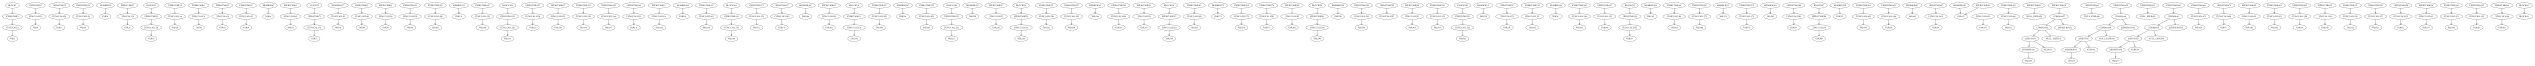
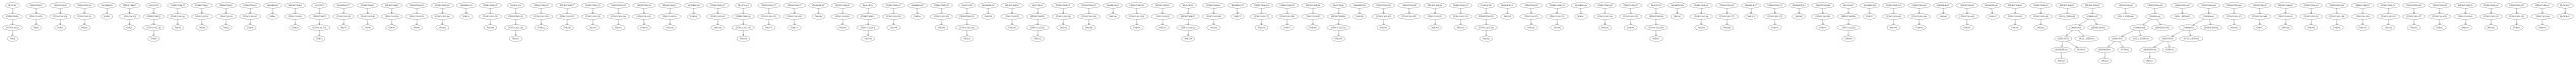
  digraph {
    fontname="EB Garamond"
    node [fontname="EB Garamond"]
    edge [arrowhead=odot fontname="EB Garamond"]
    FUNCCALL6
    VAR2
    EXPRSTMR1
    FUNCCALL12
    VAR8
    EXPRSTMR7
    FUNCCALL18
    VAR14
    EXPRSTMR13
    FUNCCALL24
    VAR20
    EXPRSTMR19
    MEMBER29
    VAR28
    FUNCCALL31
    VAR26
    EXPRSTMR25
    BLOCK0
    FUNCCALL38
    VAR34
    EXPRSTMR33
    FUNCCALL44
    VAR40
    EXPRSTMR39
    FUNCCALL50
    VAR46
    EXPRSTMR45
    FUNCCALL56
    VAR52
    EXPRSTMR51
    FUNCCALL62
    VAR58
    EXPRSTMR57
    MEMBER67
    VAR66
    FUNCCALL69
    VAR64
    EXPRSTMR63
    BLOCK32
    FUNCCALL76
    VAR72
    EXPRSTMR71
    FUNCCALL82
    VAR78
    n45 [label=MEMZERO77]
    FUNCCALL88
    VAR84
    EXPRSTMR83
    FUNCCALL94
    VAR90
    EXPRSTMR89
    FUNCCALL100
    VAR96
    EXPRSTMR95
    FUNCCALL106
    VAR102
    EXPRSTMR101
    MEMBER111
    VAR110
    FUNCCALL113
    VAR108
    EXPRSTMR107
    BLOCK70
    FUNCCALL120
    VAR116
    EXPRSTMR115
    FUNCCALL126
    VAR122
    EXPRSTMR121
    FUNCCALL132
    VAR128
    EXPRSTMR127
    FUNCCALL138
    VAR134
    EXPRSTMR133
    FUNCCALL144
    VAR140
    EXPRSTMR139
    FUNCCALL150
    VAR146
    EXPRSTMR145
    FUNCCALL156
    VAR152
    EXPRSTMR151
    MEMBER161
    VAR160
    FUNCCALL163
    VAR158
    EXPRSTMR157
    BLOCK114
    FUNCCALL170
    VAR166
    EXPRSTMR165
    FUNCCALL176
    VAR172
    EXPRSTMR171
    FUNCCALL182
    VAR178
    EXPRSTMR177
    MEMBER187
    VAR186
    FUNCCALL189
    VAR184
    EXPRSTMR183
    BLOCK164
    FUNCCALL196
    VAR192
    EXPRSTMR191
    FUNCCALL202
    VAR198
    EXPRSTMR197
    MEMBER207
    VAR206
    FUNCCALL209
    VAR204
    EXPRSTMR203
    BLOCK190
    FUNCCALL216
    VAR212
    EXPRSTMR211
    MEMBER221
    VAR220
    FUNCCALL223
    VAR218
    EXPRSTMR217
    BLOCK210
    FUNCCALL230
    VAR226
    EXPRSTMR225
    FUNCCALL236
    VAR232
    EXPRSTMR231
    FUNCCALL242
    VAR238
    EXPRSTMR237
    MEMBER247
    VAR246
    FUNCCALL249
    VAR244
    EXPRSTMR243
    FUNCCALL255
    VAR251
    EXPRSTMR250
    BLOCK224
    FUNCCALL262
    VAR258
    EXPRSTMR257
    FUNCCALL268
    VAR264
    EXPRSTMR263
    MEMBER273
    VAR272
    FUNCCALL275
    VAR270
    EXPRSTMR269
    FUNCCALL281
    VAR277
    EXPRSTMR276
    FUNCCALL287
    VAR283
    EXPRSTMR282
    BLOCK256
    FUNCCALL294
    VAR290
    EXPRSTMR289
    MEMBER299
    VAR298
    FUNCCALL301
    VAR296
    EXPRSTMR295
    EXPRSTMR302
    FUNCCALL307
    FUNCCALL313
    VAR309
    EXPRSTMR308
    FUNCCALL319
    VAR315
    EXPRSTMR314
    BLOCK288
    FUNCCALL326
    VAR322
    EXPRSTMR321
    MEMBER331
    VAR330
    FUNCCALL333
    VAR328
    EXPRSTMR327
    FUNCCALL339
    VAR335
    EXPRSTMR334
    MEMBER344
    VAR343
    FUNCCALL346
    VAR341
    EXPRSTMR340
    FUNCCALL352
    VAR348
    EXPRSTMR347
    BLOCK320
    FUNCCALL359
    VAR355
    EXPRSTMR354
    MEMBER364
    VAR363
    FUNCCALL366
    VAR361
    EXPRSTMR360
    FUNCCALL372
    VAR368
    EXPRSTMR367
    MEMBER377
    VAR376
    FUNCCALL379
    VAR374
    EXPRSTMR373
    MEMBER384
    VAR383
    FUNCCALL386
    VAR381
    EXPRSTMR380
    BLOCK353
    FUNCCALL393
    VAR389
    EXPRSTMR388
    MEMBER398
    VAR397
    FUNCCALL400
    VAR395
    EXPRSTMR394
    FUNCCALL406
    VAR402
    EXPRSTMR401
    MEMBER411
    VAR410
    FUNCCALL413
    VAR408
    EXPRSTMR407
    MEMBER418
    VAR417
    FUNCCALL420
    VAR415
    EXPRSTMR414
    FUNCCALL426
    VAR422
    EXPRSTMR421
    BLOCK387
    EXPRSTMR429
    NULL_EXPR428
    MEMBER434
    VAR433
    ASSIGN435
    NUM430
    COMMA436
    NULL_EXPR432
    COMMA437
    MEMZERO431
    EXPRSTMR438
    EXPRSTMR441
    NULL_EXPR440
    MEMBER446
    VAR445
    ASSIGN447
    NUM442
    COMMA448
    NULL_EXPR444
    COMMA449
    MEMZERO443
    EXPRSTMR450
    EXPRSTMR453
    NULL_EXPR452
    MEMBER458
    VAR457
    ASSIGN459
    NUM454
    COMMA460
    NULL_EXPR456
    COMMA461
    MEMZERO455
    EXPRSTMR462
    FUNCCALL471
    VAR465
    EXPRSTMR464
    FUNCCALL480
    VAR473
    EXPRSTMR472
    FUNCCALL490
    VAR482
    EXPRSTMR481
    FUNCCALL501
    VAR492
    EXPRSTMR491
    FUNCCALL508
    VAR503
    EXPRSTMR502
    FUNCCALL514
    VAR510
    EXPRSTMR509
    FUNCCALL519
    VAR516
    EXPRSTMR515
    FUNCCALL527
    VAR521
    EXPRSTMR520
    FUNCCALL535
    VAR529
    EXPRSTMR528
    FUNCCALL543
    VAR537
    EXPRSTMR536
    FUNCCALL551
    VAR545
    EXPRSTMR544
    FUNCCALL559
    VAR553
    EXPRSTMR552
    FUNCCALL568
    VAR561
    EXPRSTMR560
    BLOCK427
    BLOCK439
    FUNCCALL6 -> VAR2
    EXPRSTMR1 -> FUNCCALL6
    FUNCCALL12 -> VAR8 [arrowhead=onormal]
    EXPRSTMR7 -> FUNCCALL12 [arrowhead=onormal]
    FUNCCALL18 -> VAR14 [arrowhead=onormal]
    EXPRSTMR13 -> FUNCCALL18 [arrowhead=onormal]
    FUNCCALL24 -> VAR20 [arrowhead=onormal]
    EXPRSTMR19 -> FUNCCALL24 [arrowhead=onormal]
    MEMBER29 -> VAR28
    FUNCCALL31 -> VAR26 [arrowhead=onormal]
    EXPRSTMR25 -> FUNCCALL31 [arrowhead=onormal]
    BLOCK0 -> EXPRSTMR1
    FUNCCALL38 -> VAR34 [arrowhead=onormal]
    EXPRSTMR33 -> FUNCCALL38 [arrowhead=onormal]
    FUNCCALL44 -> VAR40 [arrowhead=onormal]
    EXPRSTMR39 -> FUNCCALL44
    FUNCCALL50 -> VAR46
    EXPRSTMR45 -> FUNCCALL50 [arrowhead=onormal]
    FUNCCALL56 -> VAR52
    EXPRSTMR51 -> FUNCCALL56 [arrowhead=onormal]
    FUNCCALL62 -> VAR58 [arrowhead=onormal]
    EXPRSTMR57 -> FUNCCALL62 [arrowhead=onormal]
    MEMBER67 -> VAR66
    FUNCCALL69 -> VAR64
    EXPRSTMR63 -> FUNCCALL69
    BLOCK32 -> EXPRSTMR33 [arrowhead=onormal]
    FUNCCALL76 -> VAR72
    EXPRSTMR71 -> FUNCCALL76 [arrowhead=onormal]
    FUNCCALL82 -> VAR78 [arrowhead=onormal]
    n45 -> FUNCCALL82 [arrowhead=onormal]
    FUNCCALL88 -> VAR84 [arrowhead=onormal]
    EXPRSTMR83 -> FUNCCALL88 [arrowhead=onormal]
    FUNCCALL94 -> VAR90
    EXPRSTMR89 -> FUNCCALL94 [arrowhead=onormal]
    FUNCCALL100 -> VAR96
    EXPRSTMR95 -> FUNCCALL100
    FUNCCALL106 -> VAR102 [arrowhead=onormal]
    EXPRSTMR101 -> FUNCCALL106 [arrowhead=onormal]
    MEMBER111 -> VAR110 [arrowhead=onormal]
    FUNCCALL113 -> VAR108
    EXPRSTMR107 -> FUNCCALL113
    BLOCK70 -> EXPRSTMR71
    FUNCCALL120 -> VAR116 [arrowhead=onormal]
    EXPRSTMR115 -> FUNCCALL120
    FUNCCALL126 -> VAR122 [arrowhead=onormal]
    EXPRSTMR121 -> FUNCCALL126
    FUNCCALL132 -> VAR128
    EXPRSTMR127 -> FUNCCALL132
    FUNCCALL138 -> VAR134
    EXPRSTMR133 -> FUNCCALL138 [arrowhead=onormal]
    FUNCCALL144 -> VAR140
    EXPRSTMR139 -> FUNCCALL144
    FUNCCALL150 -> VAR146 [arrowhead=onormal]
    EXPRSTMR145 -> FUNCCALL150 [arrowhead=onormal]
    FUNCCALL156 -> VAR152 [arrowhead=onormal]
    EXPRSTMR151 -> FUNCCALL156
    MEMBER161 -> VAR160
    FUNCCALL163 -> VAR158
    EXPRSTMR157 -> FUNCCALL163 [arrowhead=onormal]
    BLOCK114 -> EXPRSTMR115
    FUNCCALL170 -> VAR166 [arrowhead=onormal]
    EXPRSTMR165 -> FUNCCALL170 [arrowhead=onormal]
    FUNCCALL176 -> VAR172
    EXPRSTMR171 -> FUNCCALL176
    FUNCCALL182 -> VAR178
    EXPRSTMR177 -> FUNCCALL182 [arrowhead=onormal]
    MEMBER187 -> VAR186
    FUNCCALL189 -> VAR184 [arrowhead=onormal]
    EXPRSTMR183 -> FUNCCALL189
    BLOCK164 -> EXPRSTMR165
    FUNCCALL196 -> VAR192 [arrowhead=onormal]
    EXPRSTMR191 -> FUNCCALL196
    FUNCCALL202 -> VAR198 [arrowhead=onormal]
    EXPRSTMR197 -> FUNCCALL202
    MEMBER207 -> VAR206
    FUNCCALL209 -> VAR204
    EXPRSTMR203 -> FUNCCALL209
    BLOCK190 -> EXPRSTMR191
    FUNCCALL216 -> VAR212
    EXPRSTMR211 -> FUNCCALL216
    MEMBER221 -> VAR220
    FUNCCALL223 -> VAR218 [arrowhead=onormal]
    EXPRSTMR217 -> FUNCCALL223 [arrowhead=onormal]
    BLOCK210 -> EXPRSTMR211
    FUNCCALL230 -> VAR226
    EXPRSTMR225 -> FUNCCALL230
    FUNCCALL236 -> VAR232 [arrowhead=onormal]
    EXPRSTMR231 -> FUNCCALL236 [arrowhead=onormal]
    FUNCCALL242 -> VAR238 [arrowhead=onormal]
    EXPRSTMR237 -> FUNCCALL242
    MEMBER247 -> VAR246 [arrowhead=onormal]
    FUNCCALL249 -> VAR244
    EXPRSTMR243 -> FUNCCALL249
    FUNCCALL255 -> VAR251
    EXPRSTMR250 -> FUNCCALL255 [arrowhead=onormal]
    BLOCK224 -> EXPRSTMR225 [arrowhead=onormal]
    FUNCCALL262 -> VAR258 [arrowhead=onormal]
    EXPRSTMR257 -> FUNCCALL262
    FUNCCALL268 -> VAR264 [arrowhead=onormal]
    EXPRSTMR263 -> FUNCCALL268 [arrowhead=onormal]
    MEMBER273 -> VAR272 [arrowhead=onormal]
    FUNCCALL275 -> VAR270 [arrowhead=onormal]
    EXPRSTMR269 -> FUNCCALL275
    FUNCCALL281 -> VAR277
    EXPRSTMR276 -> FUNCCALL281
    FUNCCALL287 -> VAR283 [arrowhead=onormal]
    EXPRSTMR282 -> FUNCCALL287
    BLOCK256 -> EXPRSTMR257
    FUNCCALL294 -> VAR290
    EXPRSTMR289 -> FUNCCALL294 [arrowhead=onormal]
    MEMBER299 -> VAR298
    FUNCCALL301 -> VAR296
    EXPRSTMR295 -> FUNCCALL301 [arrowhead=onormal]
    EXPRSTMR302 -> FUNCCALL307 [arrowhead=onormal]
    FUNCCALL313 -> VAR309 [arrowhead=onormal]
    EXPRSTMR308 -> FUNCCALL313 [arrowhead=onormal]
    FUNCCALL319 -> VAR315
    EXPRSTMR314 -> FUNCCALL319
    BLOCK288 -> EXPRSTMR289
    FUNCCALL326 -> VAR322
    EXPRSTMR321 -> FUNCCALL326
    MEMBER331 -> VAR330
    FUNCCALL333 -> VAR328 [arrowhead=onormal]
    EXPRSTMR327 -> FUNCCALL333 [arrowhead=onormal]
    FUNCCALL339 -> VAR335
    EXPRSTMR334 -> FUNCCALL339 [arrowhead=onormal]
    MEMBER344 -> VAR343
    FUNCCALL346 -> VAR341 [arrowhead=onormal]
    EXPRSTMR340 -> FUNCCALL346
    FUNCCALL352 -> VAR348
    EXPRSTMR347 -> FUNCCALL352
    BLOCK320 -> EXPRSTMR321
    FUNCCALL359 -> VAR355 [arrowhead=onormal]
    EXPRSTMR354 -> FUNCCALL359
    MEMBER364 -> VAR363 [arrowhead=onormal]
    FUNCCALL366 -> VAR361 [arrowhead=onormal]
    EXPRSTMR360 -> FUNCCALL366 [arrowhead=onormal]
    FUNCCALL372 -> VAR368
    EXPRSTMR367 -> FUNCCALL372 [arrowhead=onormal]
    MEMBER377 -> VAR376 [arrowhead=onormal]
    FUNCCALL379 -> VAR374
    EXPRSTMR373 -> FUNCCALL379 [arrowhead=onormal]
    MEMBER384 -> VAR383 [arrowhead=onormal]
    FUNCCALL386 -> VAR381 [arrowhead=onormal]
    EXPRSTMR380 -> FUNCCALL386 [arrowhead=onormal]
    BLOCK353 -> EXPRSTMR354
    FUNCCALL393 -> VAR389
    EXPRSTMR388 -> FUNCCALL393 [arrowhead=onormal]
    MEMBER398 -> VAR397
    FUNCCALL400 -> VAR395
    EXPRSTMR394 -> FUNCCALL400
    FUNCCALL406 -> VAR402 [arrowhead=onormal]
    EXPRSTMR401 -> FUNCCALL406 [arrowhead=onormal]
    MEMBER411 -> VAR410 [arrowhead=onormal]
    FUNCCALL413 -> VAR408
    EXPRSTMR407 -> FUNCCALL413 [arrowhead=onormal]
    MEMBER418 -> VAR417 [arrowhead=onormal]
    FUNCCALL420 -> VAR415
-   EXPRSTMR414 -> VAR417 [arrowhead=onormal]
+   EXPRSTMR414 -> FUNCCALL420 [arrowhead=onormal]
    FUNCCALL426 -> VAR422
    EXPRSTMR421 -> FUNCCALL426 [arrowhead=onormal]
    BLOCK387 -> EXPRSTMR388 [arrowhead=onormal]
    EXPRSTMR429 -> NULL_EXPR428
    MEMBER434 -> VAR433
    ASSIGN435 -> MEMBER434 [arrowhead=onormal]
    ASSIGN435 -> NUM430 [arrowhead=onormal]
    COMMA436 -> ASSIGN435 [arrowhead=onormal]
    COMMA436 -> NULL_EXPR432
    COMMA437 -> COMMA436
    COMMA437 -> MEMZERO431 [arrowhead=onormal]
    EXPRSTMR438 -> COMMA437
    EXPRSTMR441 -> NULL_EXPR440
    MEMBER446 -> VAR445
    ASSIGN447 -> MEMBER446 [arrowhead=onormal]
    ASSIGN447 -> NUM442
    COMMA448 -> ASSIGN447
    COMMA448 -> NULL_EXPR444
    COMMA449 -> COMMA448 [arrowhead=onormal]
    COMMA449 -> MEMZERO443
    EXPRSTMR450 -> COMMA449
    EXPRSTMR453 -> NULL_EXPR452 [arrowhead=onormal]
    MEMBER458 -> VAR457 [arrowhead=onormal]
    ASSIGN459 -> MEMBER458 [arrowhead=onormal]
    ASSIGN459 -> NUM454
    COMMA460 -> ASSIGN459 [arrowhead=onormal]
    COMMA460 -> NULL_EXPR456
    COMMA461 -> COMMA460 [arrowhead=onormal]
    COMMA461 -> MEMZERO455
    EXPRSTMR462 -> COMMA461 [arrowhead=onormal]
    FUNCCALL471 -> VAR465
    EXPRSTMR464 -> FUNCCALL471
    FUNCCALL480 -> VAR473 [arrowhead=onormal]
    EXPRSTMR472 -> FUNCCALL480
    FUNCCALL490 -> VAR482 [arrowhead=onormal]
    EXPRSTMR481 -> FUNCCALL490 [arrowhead=onormal]
    FUNCCALL501 -> VAR492
    EXPRSTMR491 -> FUNCCALL501 [arrowhead=onormal]
    FUNCCALL508 -> VAR503
    EXPRSTMR502 -> FUNCCALL508
    FUNCCALL514 -> VAR510 [arrowhead=onormal]
    EXPRSTMR509 -> FUNCCALL514
    FUNCCALL519 -> VAR516
    EXPRSTMR515 -> FUNCCALL519
    FUNCCALL527 -> VAR521
    EXPRSTMR520 -> FUNCCALL527 [arrowhead=onormal]
    FUNCCALL535 -> VAR529 [arrowhead=onormal]
    EXPRSTMR528 -> FUNCCALL535 [arrowhead=onormal]
    FUNCCALL543 -> VAR537 [arrowhead=onormal]
    EXPRSTMR536 -> FUNCCALL543 [arrowhead=onormal]
    FUNCCALL551 -> VAR545
    EXPRSTMR544 -> FUNCCALL551 [arrowhead=onormal]
    FUNCCALL559 -> VAR553 [arrowhead=onormal]
    EXPRSTMR552 -> FUNCCALL559 [arrowhead=onormal]
    FUNCCALL568 -> VAR561
    EXPRSTMR560 -> FUNCCALL568 [arrowhead=onormal]
    BLOCK427 -> BLOCK439 [arrowhead=onormal]
  }
